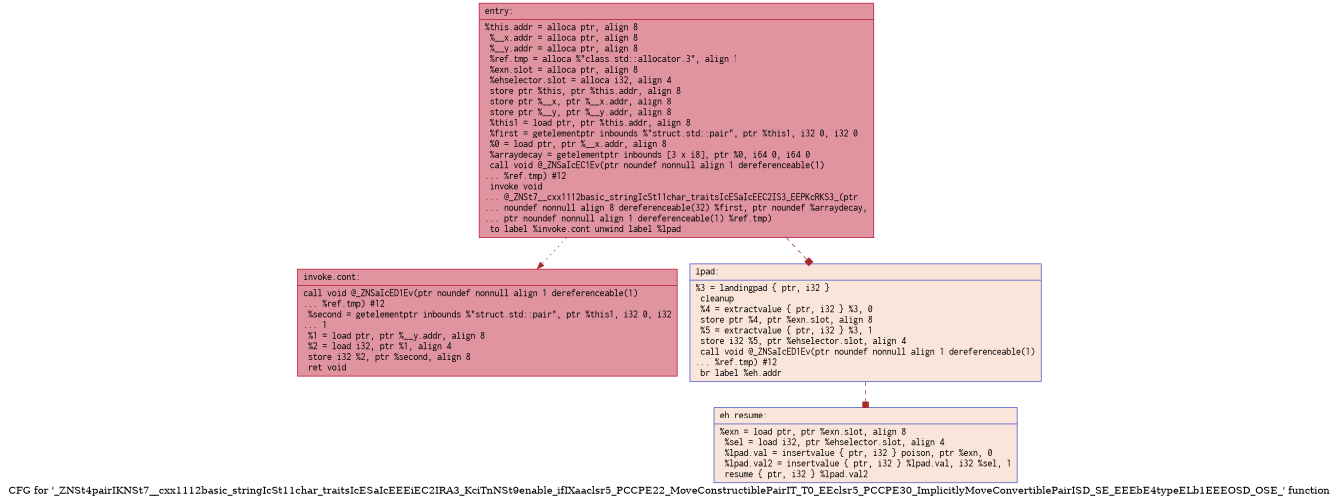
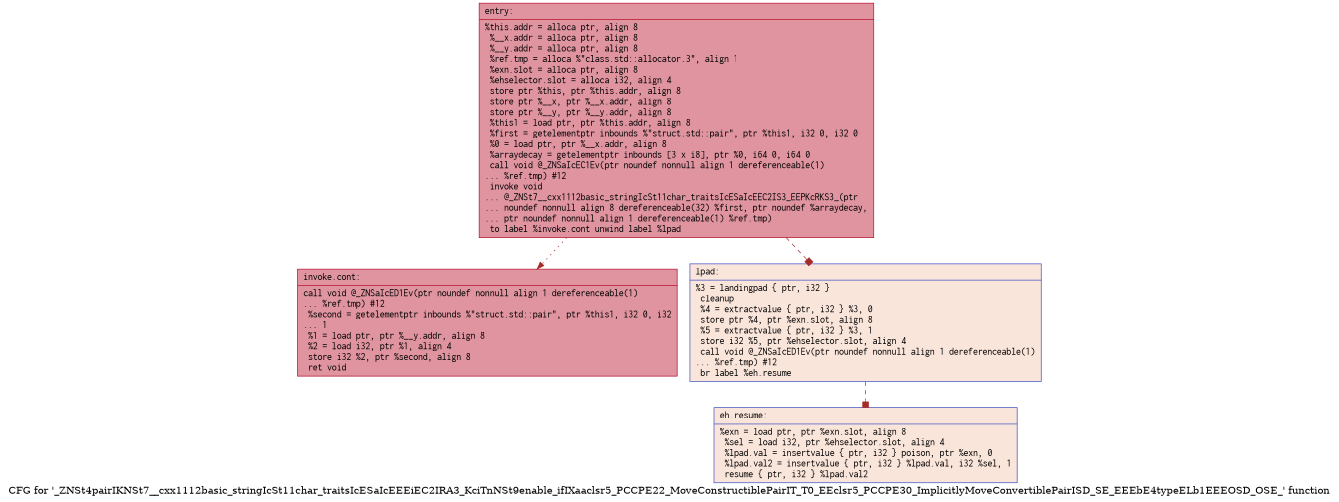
  digraph {
    label="CFG for '_ZNSt4pairIKNSt7__cxx1112basic_stringIcSt11char_traitsIcESaIcEEEiEC2IRA3_KciTnNSt9enable_ifIXaaclsr5_PCCPE22_MoveConstructiblePairIT_T0_EEclsr5_PCCPE30_ImplicitlyMoveConvertiblePairISD_SE_EEEbE4typeELb1EEEOSD_OSE_' function"
    node [color="#b70d28ff" fillcolor="#b70d2870" fontname=Courier shape=record style=filled]
    edge [color=brown style=dashed arrowhead=box]
    n1 [label="{entry:\l|  %this.addr = alloca ptr, align 8\l  %__x.addr = alloca ptr, align 8\l  %__y.addr = alloca ptr, align 8\l  %ref.tmp = alloca %\"class.std::allocator.3\", align 1\l  %exn.slot = alloca ptr, align 8\l  %ehselector.slot = alloca i32, align 4\l  store ptr %this, ptr %this.addr, align 8\l  store ptr %__x, ptr %__x.addr, align 8\l  store ptr %__y, ptr %__y.addr, align 8\l  %this1 = load ptr, ptr %this.addr, align 8\l  %first = getelementptr inbounds %\"struct.std::pair\", ptr %this1, i32 0, i32 0\l  %0 = load ptr, ptr %__x.addr, align 8\l  %arraydecay = getelementptr inbounds [3 x i8], ptr %0, i64 0, i64 0\l  call void @_ZNSaIcEC1Ev(ptr noundef nonnull align 1 dereferenceable(1)\l... %ref.tmp) #12\l  invoke void\l... @_ZNSt7__cxx1112basic_stringIcSt11char_traitsIcESaIcEEC2IS3_EEPKcRKS3_(ptr\l... noundef nonnull align 8 dereferenceable(32) %first, ptr noundef %arraydecay,\l... ptr noundef nonnull align 1 dereferenceable(1) %ref.tmp)\l          to label %invoke.cont unwind label %lpad\l}"]
    n2 [label="{invoke.cont:\l|  call void @_ZNSaIcED1Ev(ptr noundef nonnull align 1 dereferenceable(1)\l... %ref.tmp) #12\l  %second = getelementptr inbounds %\"struct.std::pair\", ptr %this1, i32 0, i32\l... 1\l  %1 = load ptr, ptr %__y.addr, align 8\l  %2 = load i32, ptr %1, align 4\l  store i32 %2, ptr %second, align 8\l  ret void\l}"]
-   n3 [color="#3d50c3ff" fillcolor="#f4c5ad70" label="{lpad:\l|  %3 = landingpad \{ ptr, i32 \}\l          cleanup\l  %4 = extractvalue \{ ptr, i32 \} %3, 0\l  store ptr %4, ptr %exn.slot, align 8\l  %5 = extractvalue \{ ptr, i32 \} %3, 1\l  store i32 %5, ptr %ehselector.slot, align 4\l  call void @_ZNSaIcED1Ev(ptr noundef nonnull align 1 dereferenceable(1)\l... %ref.tmp) #12\l  br label %eh.addr\l}"]
+   n3 [color="#3d50c3ff" fillcolor="#f4c5ad70" label="{lpad:\l|  %3 = landingpad \{ ptr, i32 \}\l          cleanup\l  %4 = extractvalue \{ ptr, i32 \} %3, 0\l  store ptr %4, ptr %exn.slot, align 8\l  %5 = extractvalue \{ ptr, i32 \} %3, 1\l  store i32 %5, ptr %ehselector.slot, align 4\l  call void @_ZNSaIcED1Ev(ptr noundef nonnull align 1 dereferenceable(1)\l... %ref.tmp) #12\l  br label %eh.resume\l}"]
    n4 [color="#3d50c3ff" fillcolor="#f4c5ad70" label="{eh.resume:\l|  %exn = load ptr, ptr %exn.slot, align 8\l  %sel = load i32, ptr %ehselector.slot, align 4\l  %lpad.val = insertvalue \{ ptr, i32 \} poison, ptr %exn, 0\l  %lpad.val2 = insertvalue \{ ptr, i32 \} %lpad.val, i32 %sel, 1\l  resume \{ ptr, i32 \} %lpad.val2\l}"]
    n1 -> n2 [style=dotted arrowhead=normal]
    n1 -> n3
    n3 -> n4
  }
